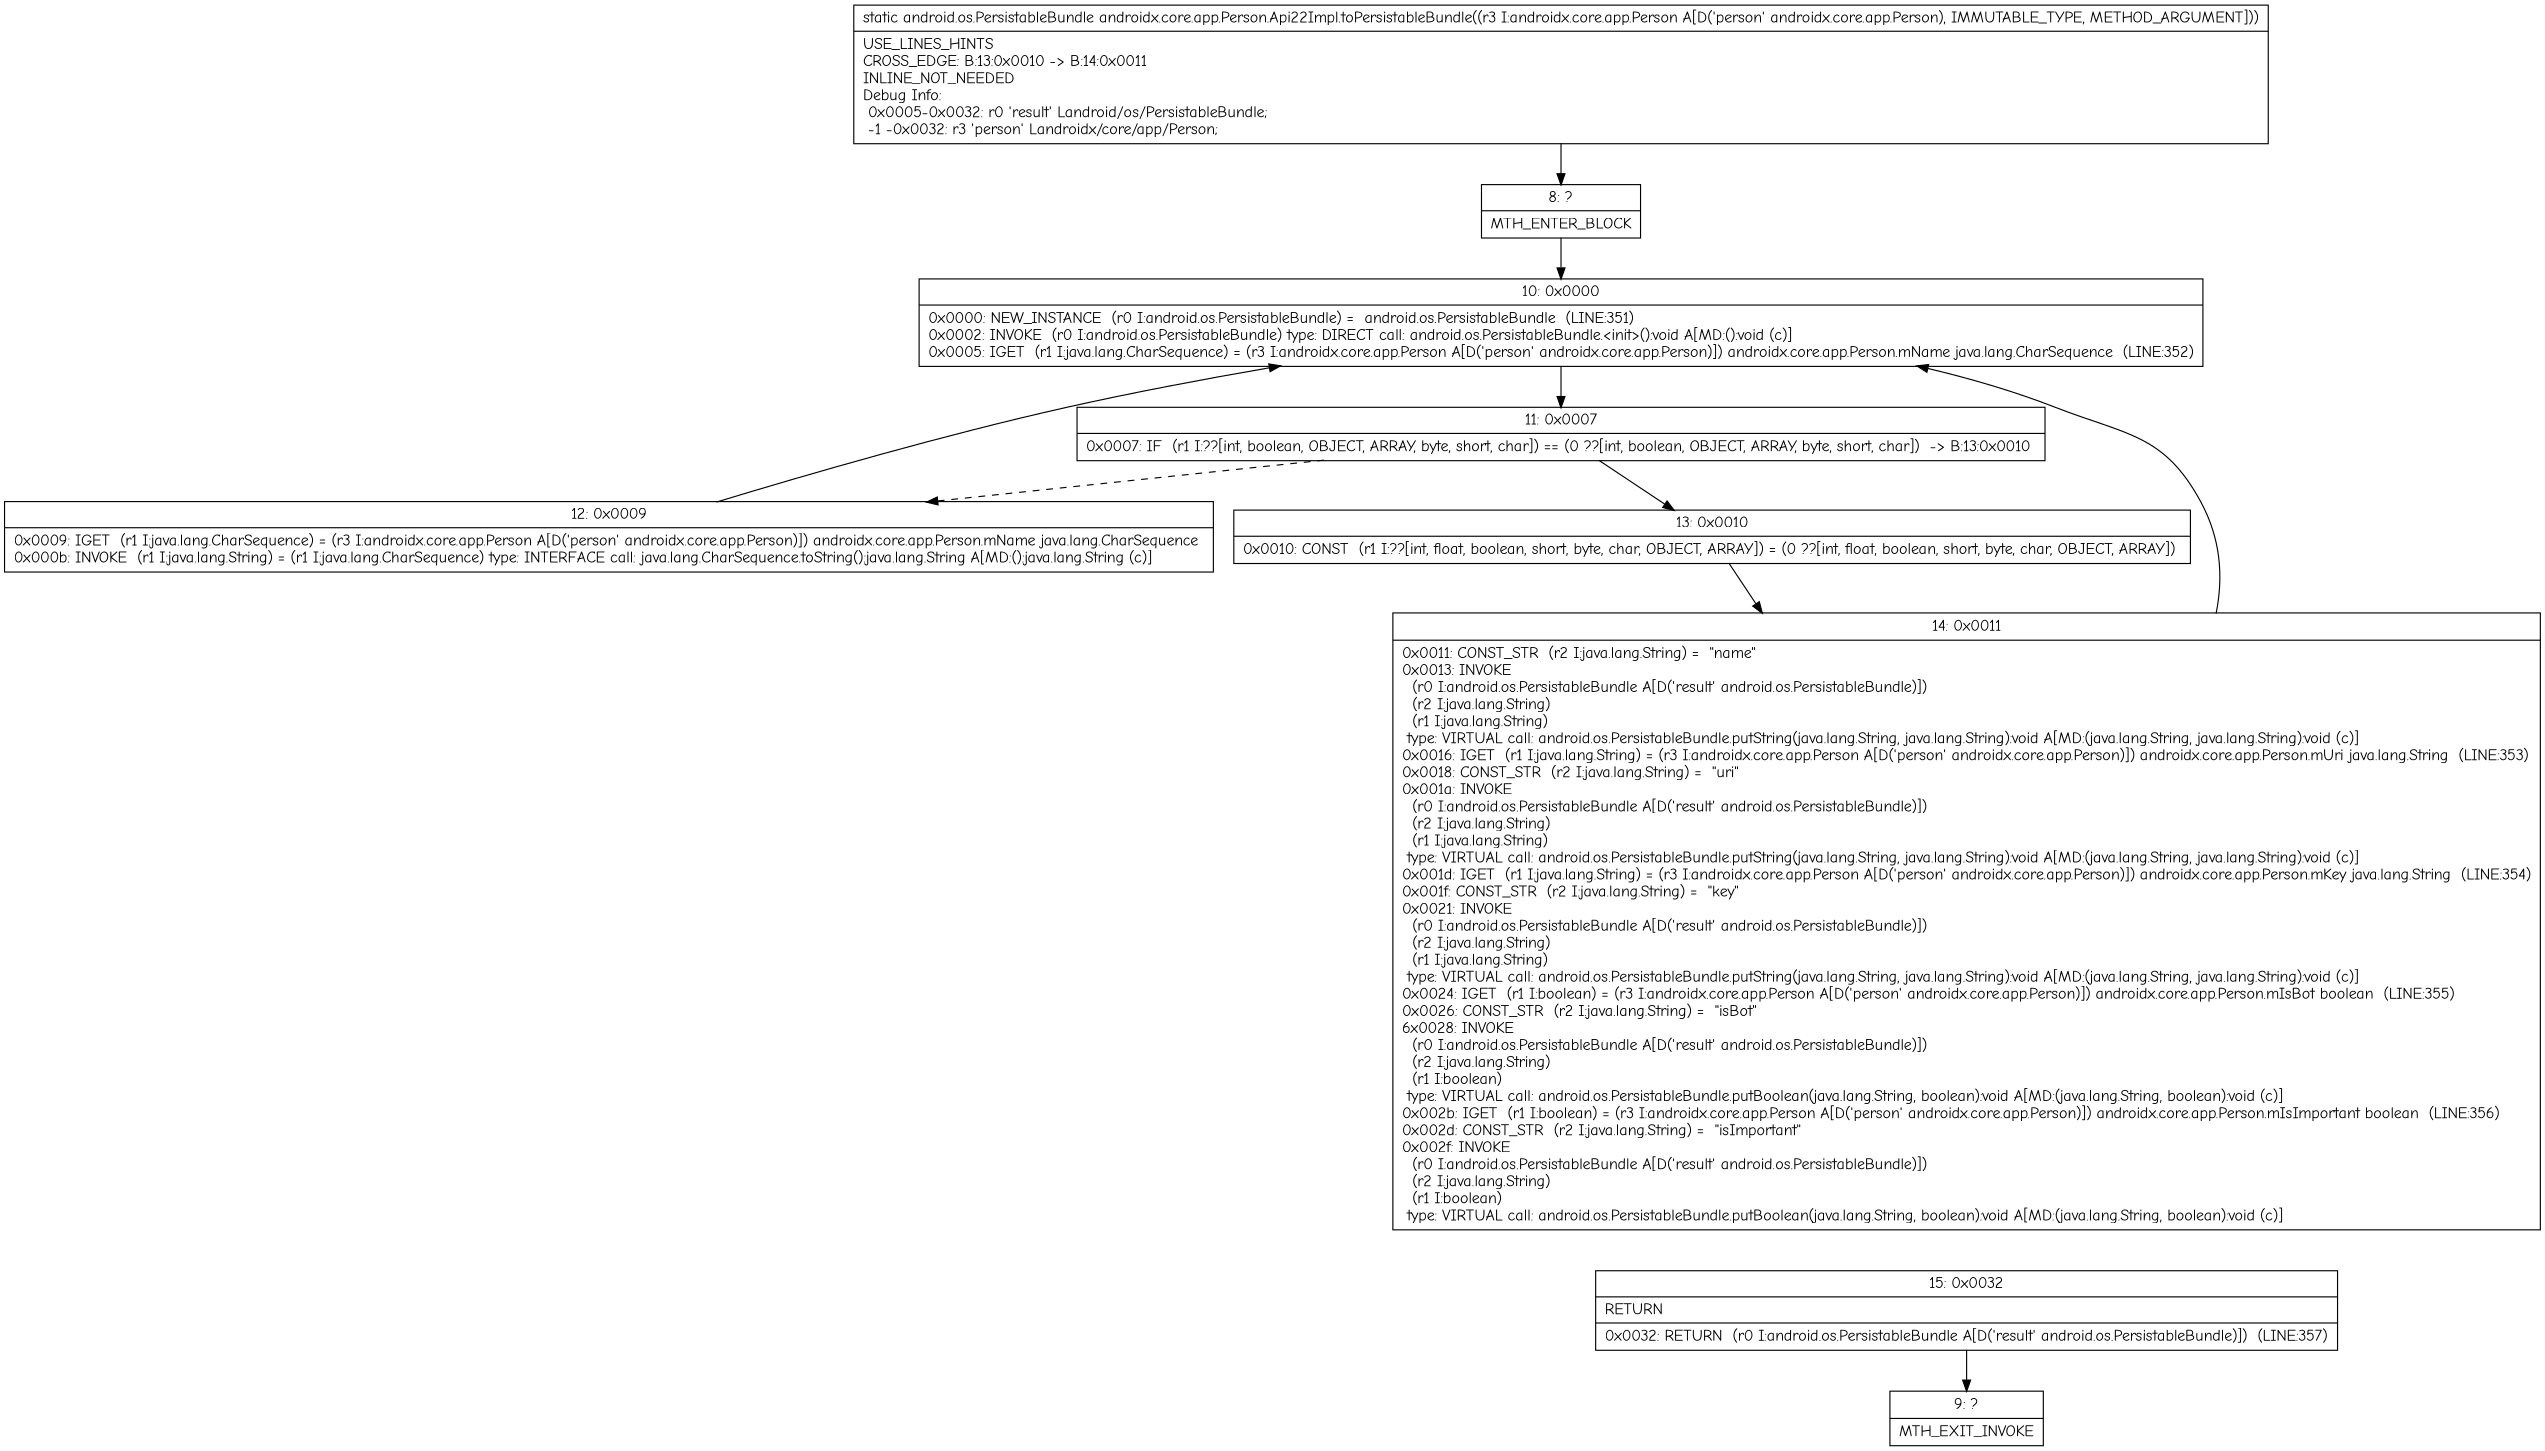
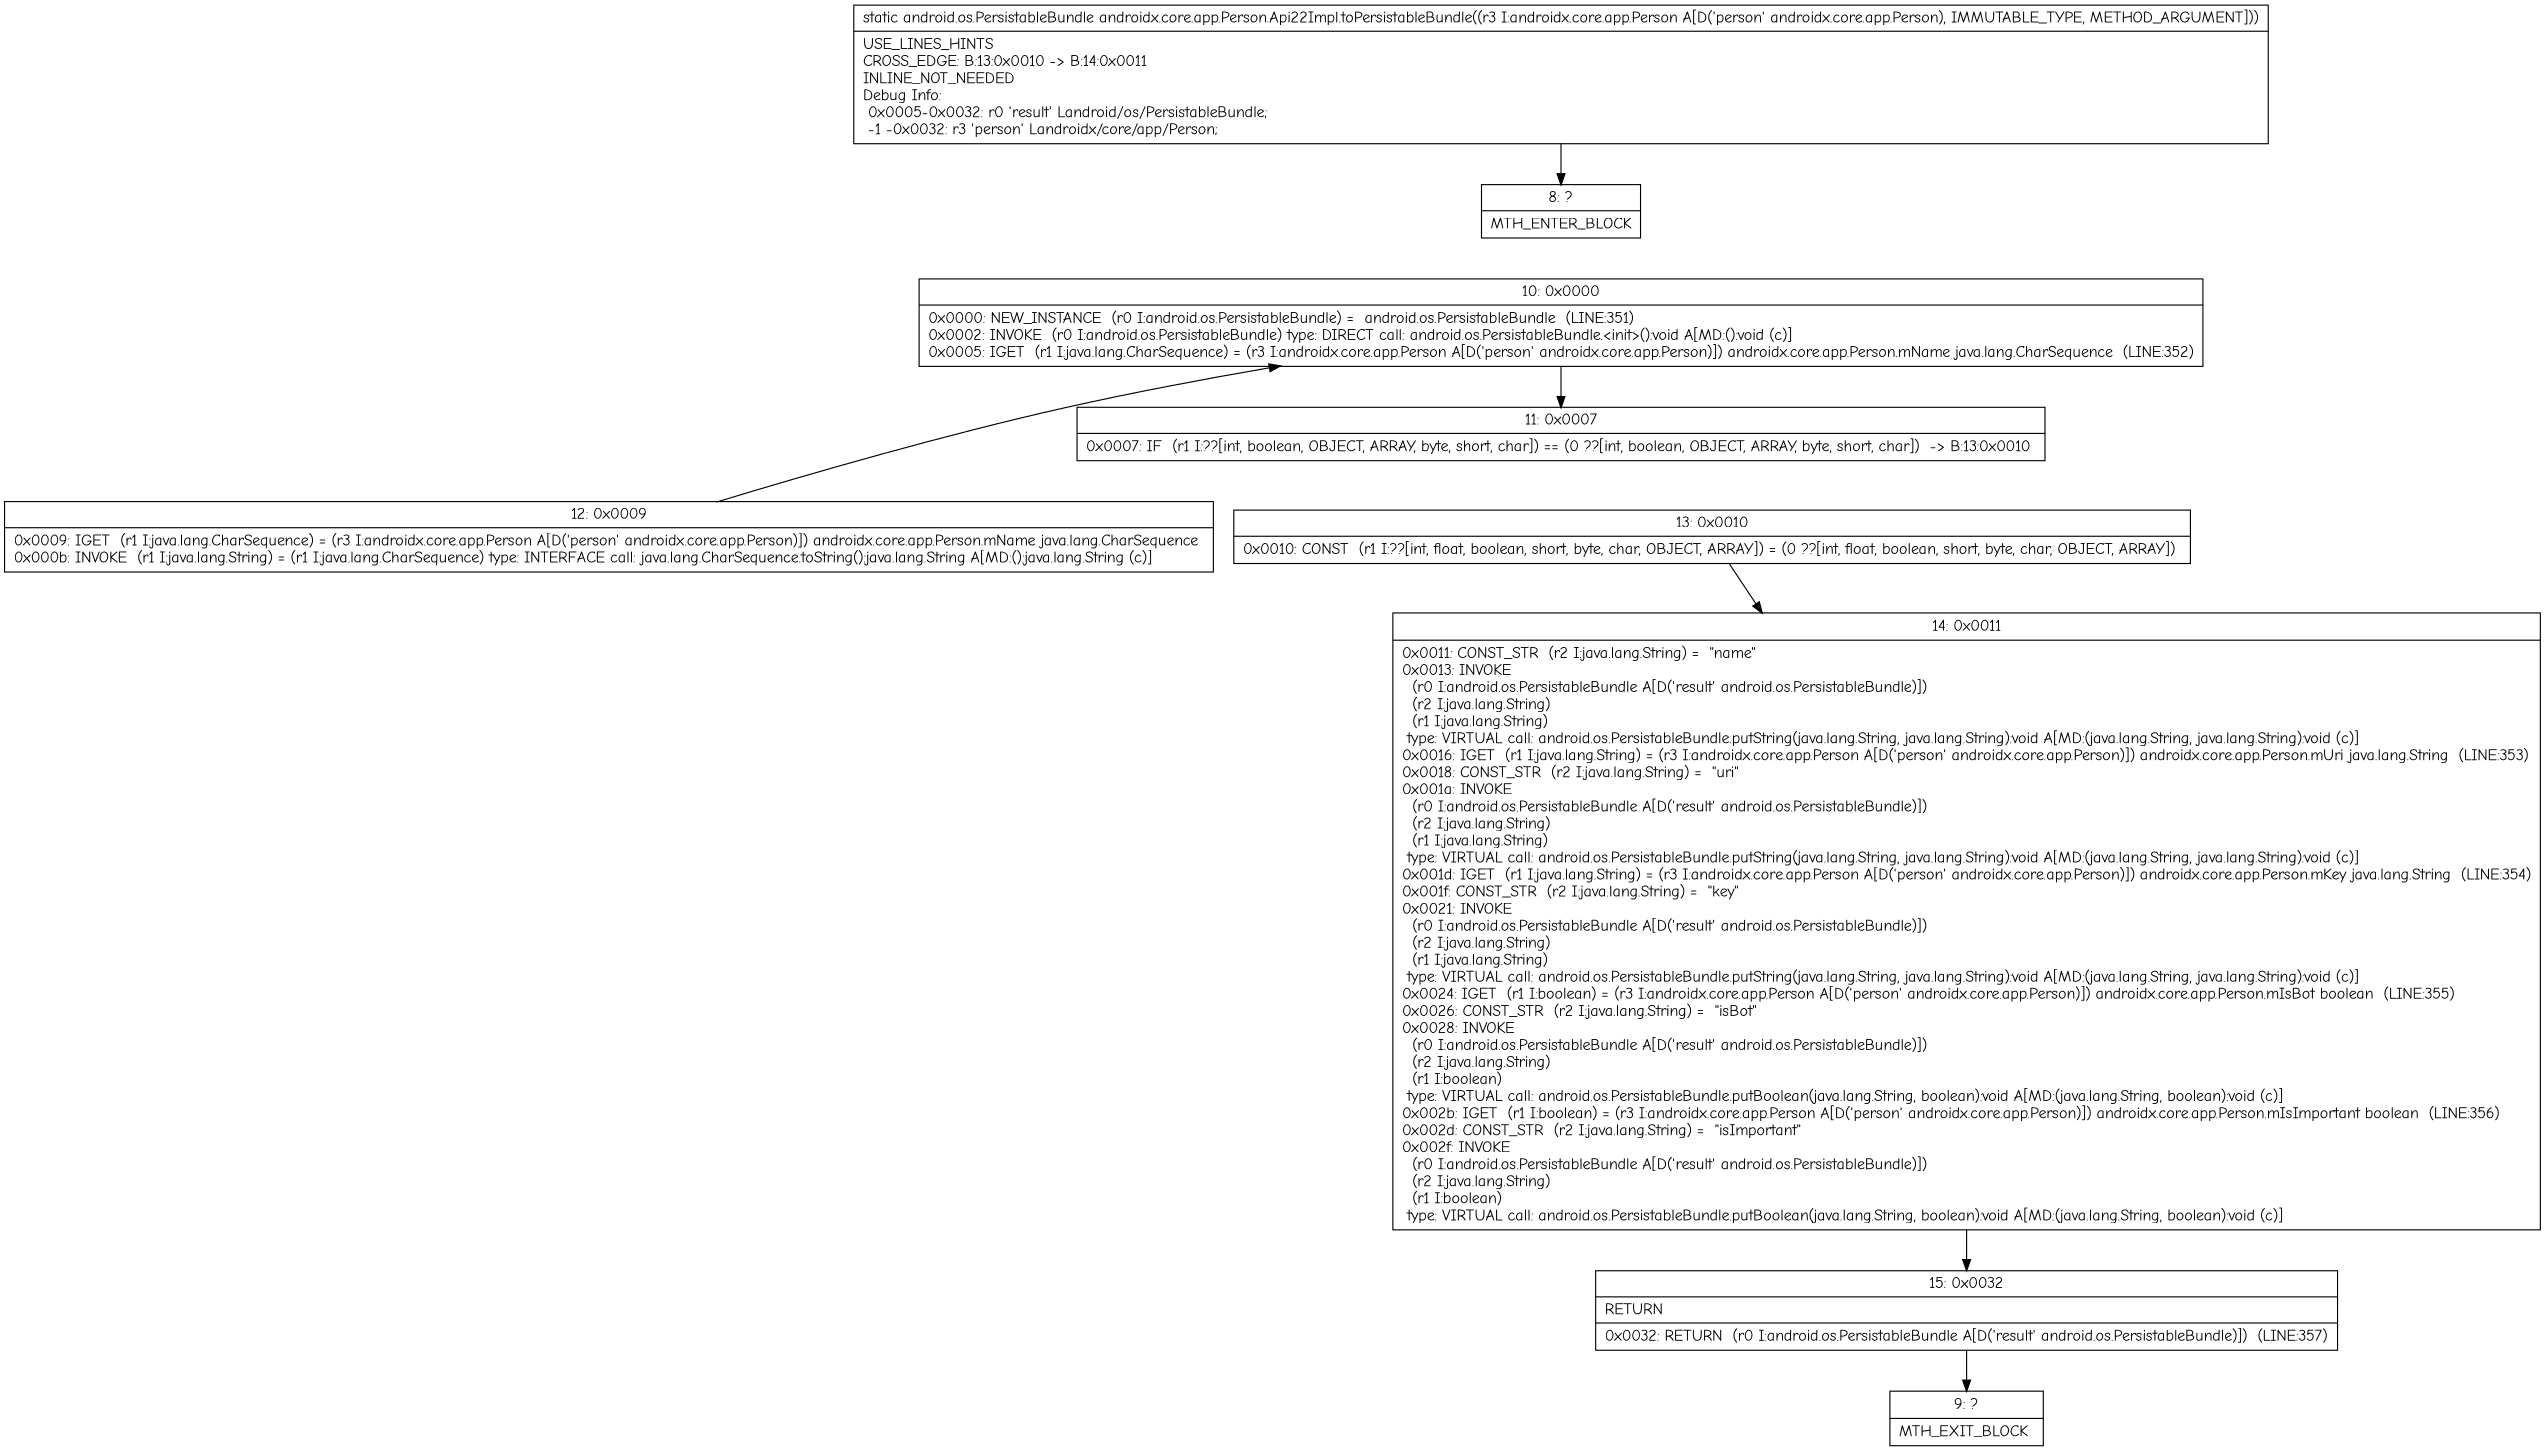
  digraph {
    fontname="Comic Neue"
    node [fontname="Comic Neue" shape=record]
    edge [fontname="Comic Neue"]
    n1 [label="{8\:\ ?|MTH_ENTER_BLOCK\l}"]
    n2 [label="{10\:\ 0x0000|0x0000: NEW_INSTANCE  (r0 I:android.os.PersistableBundle) =  android.os.PersistableBundle  (LINE:351)\l0x0002: INVOKE  (r0 I:android.os.PersistableBundle) type: DIRECT call: android.os.PersistableBundle.\<init\>():void A[MD:():void (c)]\l0x0005: IGET  (r1 I:java.lang.CharSequence) = (r3 I:androidx.core.app.Person A[D('person' androidx.core.app.Person)]) androidx.core.app.Person.mName java.lang.CharSequence  (LINE:352)\l}"]
    n3 [label="{11\:\ 0x0007|0x0007: IF  (r1 I:??[int, boolean, OBJECT, ARRAY, byte, short, char]) == (0 ??[int, boolean, OBJECT, ARRAY, byte, short, char])  \-\> B:13:0x0010 \l}"]
    n4 [label="{12\:\ 0x0009|0x0009: IGET  (r1 I:java.lang.CharSequence) = (r3 I:androidx.core.app.Person A[D('person' androidx.core.app.Person)]) androidx.core.app.Person.mName java.lang.CharSequence \l0x000b: INVOKE  (r1 I:java.lang.String) = (r1 I:java.lang.CharSequence) type: INTERFACE call: java.lang.CharSequence.toString():java.lang.String A[MD:():java.lang.String (c)]\l}"]
    n5 [label="{13\:\ 0x0010|0x0010: CONST  (r1 I:??[int, float, boolean, short, byte, char, OBJECT, ARRAY]) = (0 ??[int, float, boolean, short, byte, char, OBJECT, ARRAY]) \l}"]
-   n6 [label="{14\:\ 0x0011|0x0011: CONST_STR  (r2 I:java.lang.String) =  \"name\" \l0x0013: INVOKE  \l  (r0 I:android.os.PersistableBundle A[D('result' android.os.PersistableBundle)])\l  (r2 I:java.lang.String)\l  (r1 I:java.lang.String)\l type: VIRTUAL call: android.os.PersistableBundle.putString(java.lang.String, java.lang.String):void A[MD:(java.lang.String, java.lang.String):void (c)]\l0x0016: IGET  (r1 I:java.lang.String) = (r3 I:androidx.core.app.Person A[D('person' androidx.core.app.Person)]) androidx.core.app.Person.mUri java.lang.String  (LINE:353)\l0x0018: CONST_STR  (r2 I:java.lang.String) =  \"uri\" \l0x001a: INVOKE  \l  (r0 I:android.os.PersistableBundle A[D('result' android.os.PersistableBundle)])\l  (r2 I:java.lang.String)\l  (r1 I:java.lang.String)\l type: VIRTUAL call: android.os.PersistableBundle.putString(java.lang.String, java.lang.String):void A[MD:(java.lang.String, java.lang.String):void (c)]\l0x001d: IGET  (r1 I:java.lang.String) = (r3 I:androidx.core.app.Person A[D('person' androidx.core.app.Person)]) androidx.core.app.Person.mKey java.lang.String  (LINE:354)\l0x001f: CONST_STR  (r2 I:java.lang.String) =  \"key\" \l0x0021: INVOKE  \l  (r0 I:android.os.PersistableBundle A[D('result' android.os.PersistableBundle)])\l  (r2 I:java.lang.String)\l  (r1 I:java.lang.String)\l type: VIRTUAL call: android.os.PersistableBundle.putString(java.lang.String, java.lang.String):void A[MD:(java.lang.String, java.lang.String):void (c)]\l0x0024: IGET  (r1 I:boolean) = (r3 I:androidx.core.app.Person A[D('person' androidx.core.app.Person)]) androidx.core.app.Person.mIsBot boolean  (LINE:355)\l0x0026: CONST_STR  (r2 I:java.lang.String) =  \"isBot\" \l6x0028: INVOKE  \l  (r0 I:android.os.PersistableBundle A[D('result' android.os.PersistableBundle)])\l  (r2 I:java.lang.String)\l  (r1 I:boolean)\l type: VIRTUAL call: android.os.PersistableBundle.putBoolean(java.lang.String, boolean):void A[MD:(java.lang.String, boolean):void (c)]\l0x002b: IGET  (r1 I:boolean) = (r3 I:androidx.core.app.Person A[D('person' androidx.core.app.Person)]) androidx.core.app.Person.mIsImportant boolean  (LINE:356)\l0x002d: CONST_STR  (r2 I:java.lang.String) =  \"isImportant\" \l0x002f: INVOKE  \l  (r0 I:android.os.PersistableBundle A[D('result' android.os.PersistableBundle)])\l  (r2 I:java.lang.String)\l  (r1 I:boolean)\l type: VIRTUAL call: android.os.PersistableBundle.putBoolean(java.lang.String, boolean):void A[MD:(java.lang.String, boolean):void (c)]\l}"]
+   n6 [label="{14\:\ 0x0011|0x0011: CONST_STR  (r2 I:java.lang.String) =  \"name\" \l0x0013: INVOKE  \l  (r0 I:android.os.PersistableBundle A[D('result' android.os.PersistableBundle)])\l  (r2 I:java.lang.String)\l  (r1 I:java.lang.String)\l type: VIRTUAL call: android.os.PersistableBundle.putString(java.lang.String, java.lang.String):void A[MD:(java.lang.String, java.lang.String):void (c)]\l0x0016: IGET  (r1 I:java.lang.String) = (r3 I:androidx.core.app.Person A[D('person' androidx.core.app.Person)]) androidx.core.app.Person.mUri java.lang.String  (LINE:353)\l0x0018: CONST_STR  (r2 I:java.lang.String) =  \"uri\" \l0x001a: INVOKE  \l  (r0 I:android.os.PersistableBundle A[D('result' android.os.PersistableBundle)])\l  (r2 I:java.lang.String)\l  (r1 I:java.lang.String)\l type: VIRTUAL call: android.os.PersistableBundle.putString(java.lang.String, java.lang.String):void A[MD:(java.lang.String, java.lang.String):void (c)]\l0x001d: IGET  (r1 I:java.lang.String) = (r3 I:androidx.core.app.Person A[D('person' androidx.core.app.Person)]) androidx.core.app.Person.mKey java.lang.String  (LINE:354)\l0x001f: CONST_STR  (r2 I:java.lang.String) =  \"key\" \l0x0021: INVOKE  \l  (r0 I:android.os.PersistableBundle A[D('result' android.os.PersistableBundle)])\l  (r2 I:java.lang.String)\l  (r1 I:java.lang.String)\l type: VIRTUAL call: android.os.PersistableBundle.putString(java.lang.String, java.lang.String):void A[MD:(java.lang.String, java.lang.String):void (c)]\l0x0024: IGET  (r1 I:boolean) = (r3 I:androidx.core.app.Person A[D('person' androidx.core.app.Person)]) androidx.core.app.Person.mIsBot boolean  (LINE:355)\l0x0026: CONST_STR  (r2 I:java.lang.String) =  \"isBot\" \l0x0028: INVOKE  \l  (r0 I:android.os.PersistableBundle A[D('result' android.os.PersistableBundle)])\l  (r2 I:java.lang.String)\l  (r1 I:boolean)\l type: VIRTUAL call: android.os.PersistableBundle.putBoolean(java.lang.String, boolean):void A[MD:(java.lang.String, boolean):void (c)]\l0x002b: IGET  (r1 I:boolean) = (r3 I:androidx.core.app.Person A[D('person' androidx.core.app.Person)]) androidx.core.app.Person.mIsImportant boolean  (LINE:356)\l0x002d: CONST_STR  (r2 I:java.lang.String) =  \"isImportant\" \l0x002f: INVOKE  \l  (r0 I:android.os.PersistableBundle A[D('result' android.os.PersistableBundle)])\l  (r2 I:java.lang.String)\l  (r1 I:boolean)\l type: VIRTUAL call: android.os.PersistableBundle.putBoolean(java.lang.String, boolean):void A[MD:(java.lang.String, boolean):void (c)]\l}"]
    n7 [label="{15\:\ 0x0032|RETURN\l|0x0032: RETURN  (r0 I:android.os.PersistableBundle A[D('result' android.os.PersistableBundle)])  (LINE:357)\l}"]
-   n8 [label="{9\:\ ?|MTH_EXIT_INVOKE\l}"]
+   n8 [label="{9\:\ ?|MTH_EXIT_BLOCK\l}"]
    n9 [label="{static android.os.PersistableBundle androidx.core.app.Person.Api22Impl.toPersistableBundle((r3 I:androidx.core.app.Person A[D('person' androidx.core.app.Person), IMMUTABLE_TYPE, METHOD_ARGUMENT]))  | USE_LINES_HINTS\lCROSS_EDGE: B:13:0x0010 \-\> B:14:0x0011\lINLINE_NOT_NEEDED\lDebug Info:\l  0x0005\-0x0032: r0 'result' Landroid\/os\/PersistableBundle;\l  \-1 \-0x0032: r3 'person' Landroidx\/core\/app\/Person;\l}"]
-   n1 -> n2
    n2 -> n3
-   n3 -> n4 [style=dashed]
-   n3 -> n5
    n4 -> n2
    n5 -> n6
-   n6 -> n2
+   n6 -> n7
    n7 -> n8
    n9 -> n1
  }
